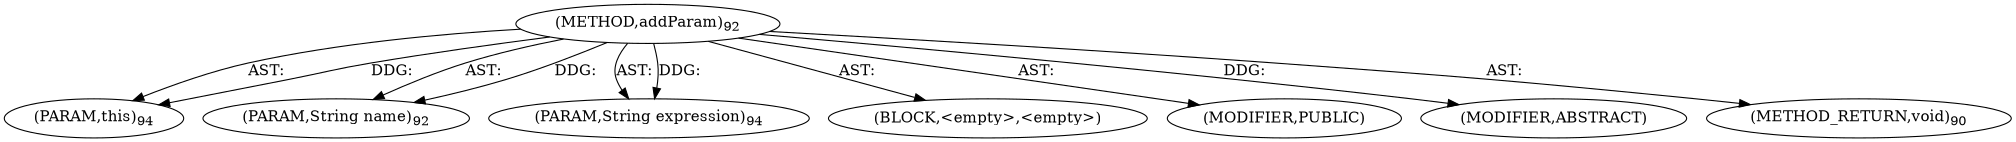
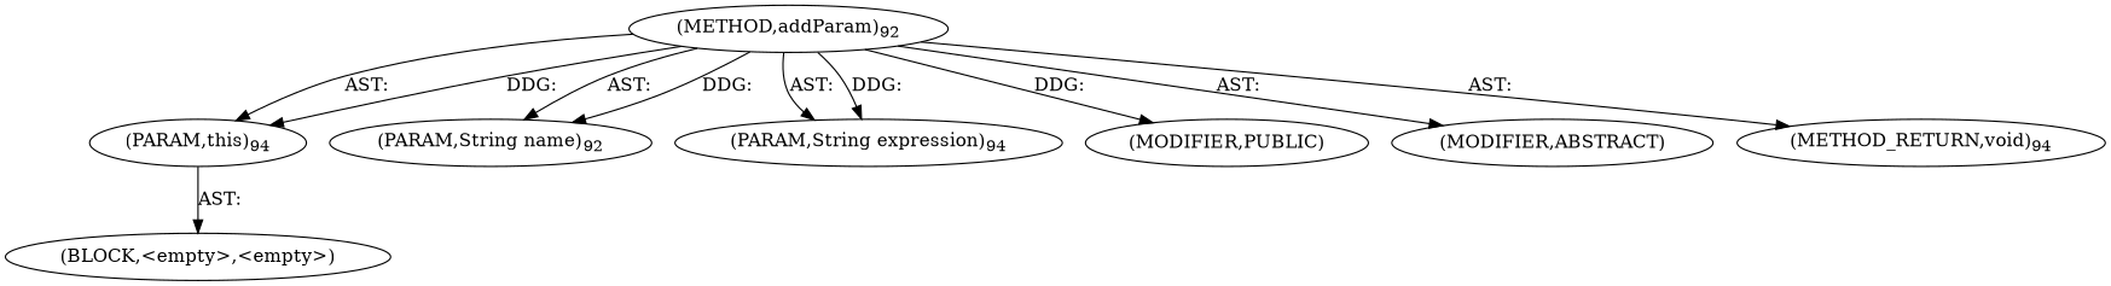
  digraph {
    n1 [label=<(METHOD,addParam)<SUB>92</SUB>>]
    n2 [label=<(PARAM,this)<SUB>94</SUB>>]
    n3 [label=<(PARAM,String name)<SUB>92</SUB>>]
    n4 [label=<(PARAM,String expression)<SUB>94</SUB>>]
    n5 [label=<(BLOCK,&lt;empty&gt;,&lt;empty&gt;)>]
    n6 [label=<(MODIFIER,PUBLIC)>]
    n7 [label=<(MODIFIER,ABSTRACT)>]
-   n8 [label=<(METHOD_RETURN,void)<SUB>90</SUB>>]
+   n8 [label=<(METHOD_RETURN,void)<SUB>94</SUB>>]
    n1 -> n2 [label="AST: "]
    n1 -> n2 [label="DDG: "]
    n1 -> n3 [label="AST: "]
    n1 -> n3 [label="DDG: "]
    n1 -> n4 [label="AST: "]
    n1 -> n4 [label="DDG: "]
-   n1 -> n5 [label="AST: "]
-   n1 -> n6 [label="AST: "]
-   n1 -> n7 [label="DDG: "]
+   n2 -> n5 [label="AST: "]
+   n1 -> n6 [label="DDG: "]
+   n1 -> n7 [label="AST: "]
    n1 -> n8 [label="AST: "]
  }
